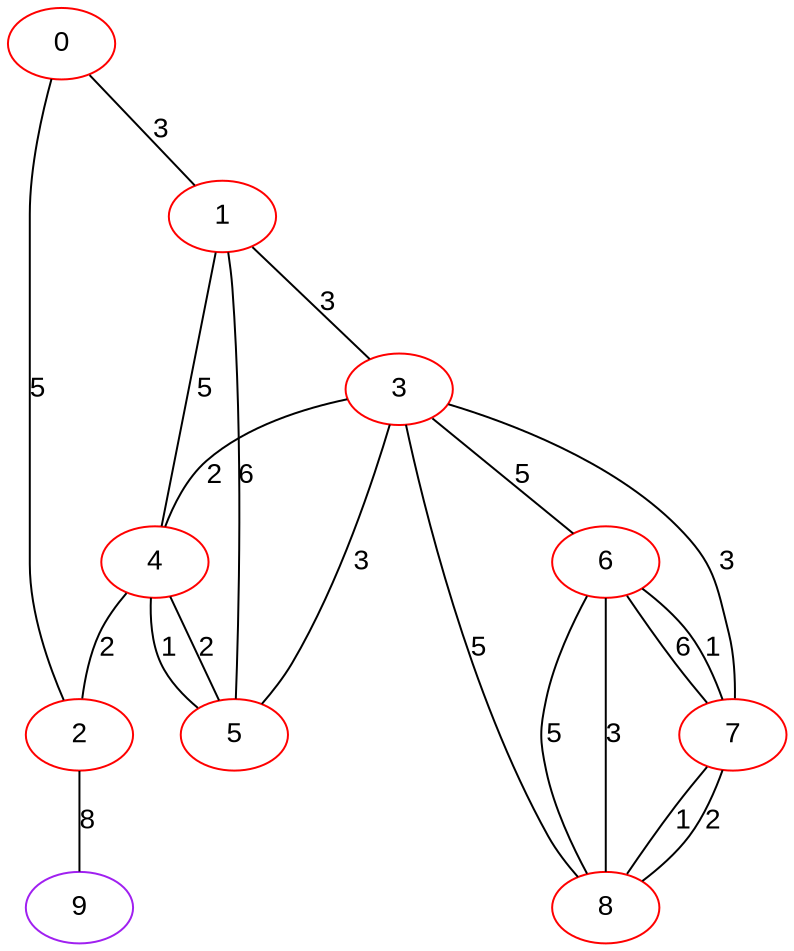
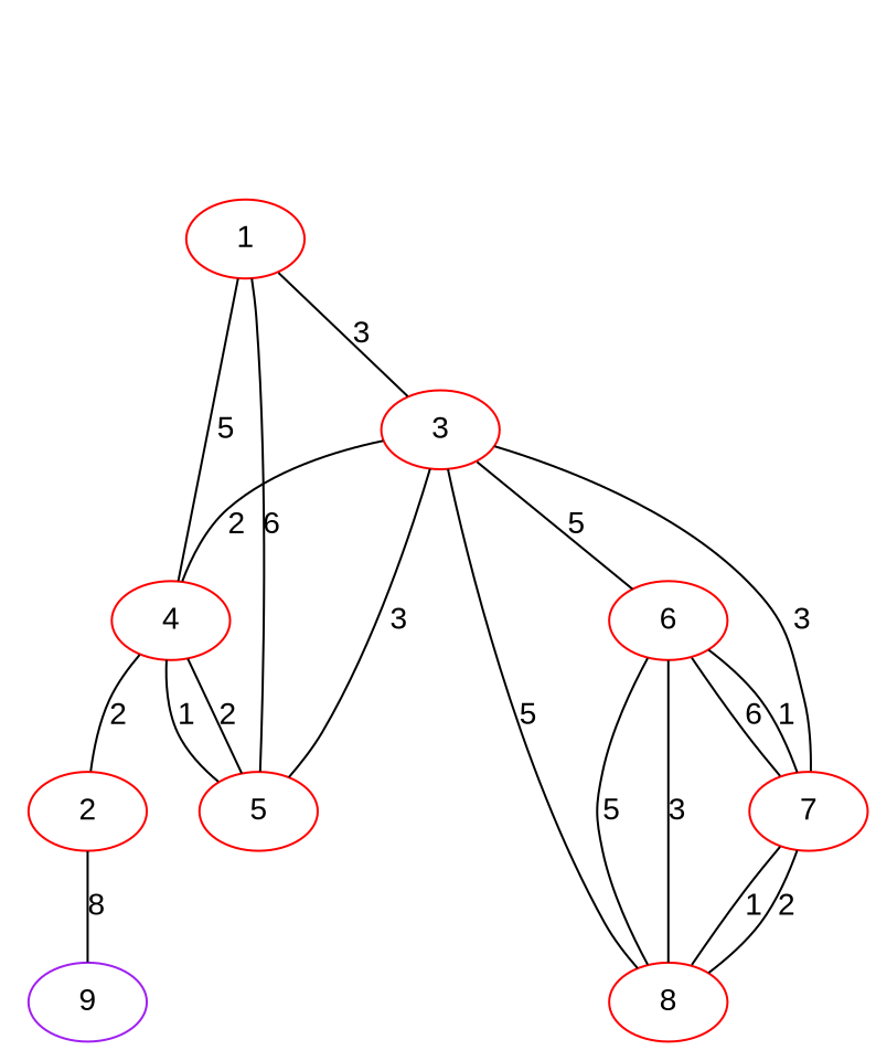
  graph {
    fontname="Liberation Sans"
    node [color=red fontname="Liberation Sans" weight=1]
    edge [fontname="Liberation Sans"]
-   0
    1
    2
    3
    4
    5
    9 [color=purple weight=4]
    6
    7
    8
-   0 -- 1 [label=3]
-   0 -- 2 [label=5]
    1 -- 3 [label=3]
    1 -- 4 [label=5]
    1 -- 5 [label=6]
    2 -- 9 [label=8]
    3 -- 4 [label=2]
    3 -- 5 [label=3]
    3 -- 6 [label=5]
    3 -- 7 [label=3]
    3 -- 8 [label=5]
    4 -- 2 [label=2]
    4 -- 5 [label=1]
    4 -- 5 [label=2]
    6 -- 7 [label=6]
    6 -- 7 [label=1]
    6 -- 8 [label=5]
    6 -- 8 [label=3]
    7 -- 8 [label=1]
    7 -- 8 [label=2]
  }
